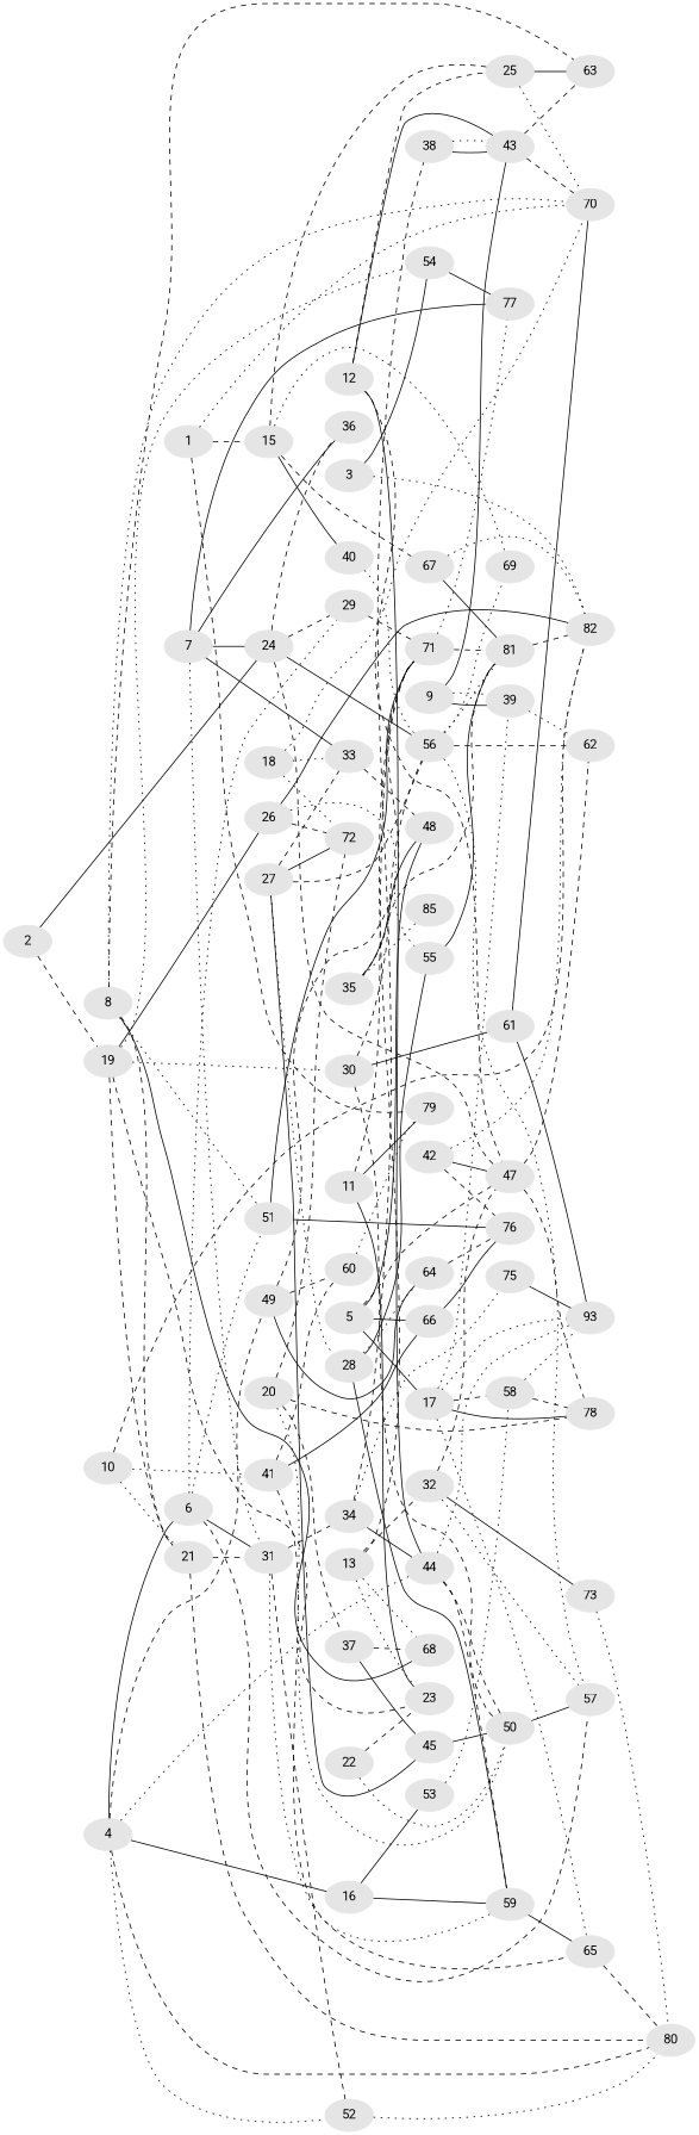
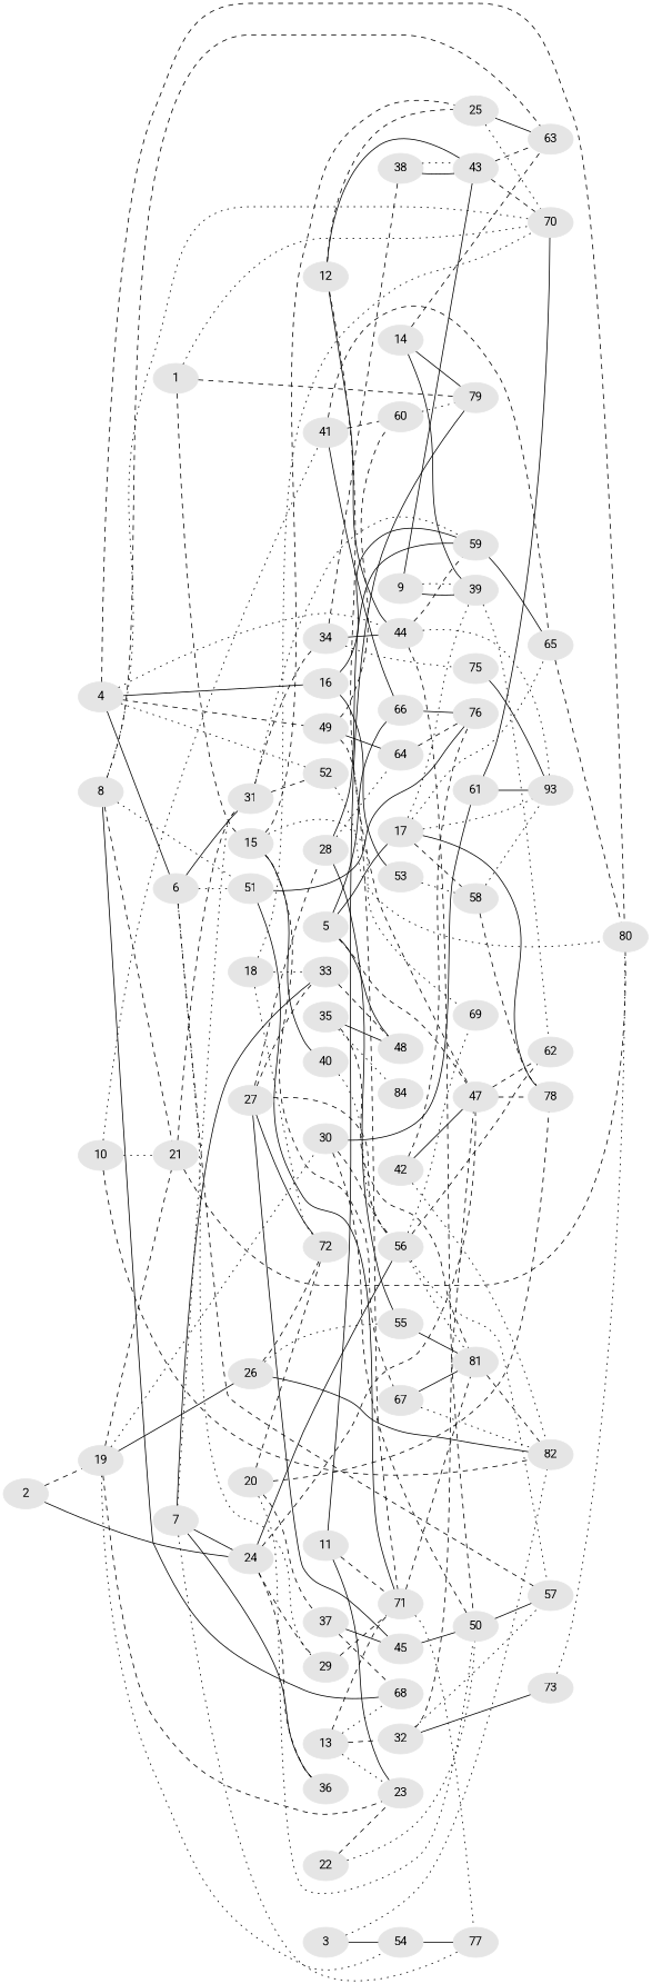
  graph {
    fontname=Roboto
    rankdir=LR
    node [color=gray90 fontname=Roboto style=filled]
    edge [fontname=Roboto style=dashed]
    1
    15
    70
    79
    25
    40
    67
    69
    2
    19
    24
    54
    21
    23
    26
    30
    56
    29
    47
    36
    57
    81
    62
    3
    82
    77
    4
    6
    16
    44
    49
    52
    80
    31
    51
    53
    59
    71
    n39 [label=93]
    50
    64
    60
    5
    17
    48
    66
    39
    58
    65
    78
    76
    34
    7
    33
    8
    63
    68
    9
    43
    10
    41
    11
    12
    13
    32
    73
+   14
    18
    72
    55
    61
    20
    37
    45
    22
    27
    28
    38
    75
    35
-   84 [label=85]
+   84
    42
    1 -- 15
    1 -- 70 [style=dotted]
    1 -- 79
    15 -- 25
    15 -- 40 [style=solid]
    15 -- 67
    15 -- 69 [style=dotted]
    25 -- 70 [style=dotted]
    25 -- 63 [style=solid]
    40 -- 56 [style=dotted]
    67 -- 81 [style=solid]
    67 -- 82 [style=dotted]
    2 -- 19
    2 -- 24 [style=solid]
    19 -- 54 [style=dotted]
    19 -- 21
    19 -- 23
    19 -- 26 [style=solid]
    19 -- 30 [style=dotted]
    24 -- 56 [style=solid]
    24 -- 29
    24 -- 47
    24 -- 36
    54 -- 77 [style=solid]
    21 -- 80
    21 -- 31
    26 -- 82 [style=solid]
    26 -- 72
    26 -- 55 [style=dotted]
    30 -- 56
    30 -- 50
    30 -- 61 [style=solid]
    56 -- 69 [style=dotted]
    56 -- 57 [style=dotted]
    56 -- 81 [style=dotted]
    56 -- 62
    29 -- 71
    47 -- 62
    47 -- 78
    81 -- 82
    3 -- 54 [style=solid]
    3 -- 82 [style=dotted]
    4 -- 6 [style=solid]
    4 -- 16 [style=solid]
    4 -- 44 [style=dotted]
    4 -- 49
    4 -- 52 [style=dotted]
    4 -- 80
    6 -- 29 [style=dotted]
    6 -- 57
    6 -- 31 [style=solid]
    6 -- 51 [style=dotted]
    16 -- 53 [style=solid]
    16 -- 59 [style=solid]
    44 -- 59
    44 -- n39 [style=dotted]
    44 -- 50
    49 -- 71
    49 -- 64 [style=solid]
    49 -- 60
    52 -- 80 [style=dotted]
    31 -- 52
    31 -- 59 [style=dotted]
    31 -- 34
    51 -- 71 [style=solid]
    51 -- 76 [style=solid]
    53 -- 58 [style=dotted]
    59 -- 65 [style=solid]
    71 -- 81
    71 -- 77 [style=dotted]
    50 -- 57 [style=solid]
    64 -- 76
    60 -- 79 [style=dotted]
    5 -- 47
    5 -- 17 [style=solid]
    5 -- 48 [style=solid]
    5 -- 66 [style=solid]
    17 -- n39 [style=dotted]
    17 -- 39 [style=dotted]
    17 -- 58
    17 -- 65 [style=dotted]
    17 -- 78 [style=solid]
    66 -- 76 [style=solid]
    39 -- 62 [style=dotted]
    58 -- n39 [style=dotted]
    58 -- 78
    65 -- 80
    34 -- 44 [style=solid]
    34 -- 38
    34 -- 75 [style=dotted]
    7 -- 24 [style=solid]
    7 -- 36 [style=solid]
-   7 -- 77 [style=solid]
+   7 -- 77 [style=dotted]
    7 -- 31 [style=dotted]
    7 -- 33 [style=solid]
    33 -- 48
    8 -- 70 [style=dotted]
    8 -- 21
    8 -- 51 [style=dotted]
    8 -- 63
    8 -- 68 [style=solid]
    9 -- 39 [style=solid]
    9 -- 39 [style=dotted]
    9 -- 43 [style=solid]
    43 -- 70
    43 -- 63
    10 -- 21 [style=dotted]
    10 -- 82
    10 -- 41 [style=dotted]
    41 -- 60
    41 -- 66 [style=solid]
    41 -- 65
    11 -- 79 [style=solid]
    11 -- 23 [style=solid]
    11 -- 71
    12 -- 25
    12 -- 47
    12 -- 44 [style=solid]
    12 -- 43 [style=solid]
    13 -- 23 [style=dotted]
    13 -- 71
    13 -- 68 [style=dotted]
    13 -- 32
    32 -- 47
    32 -- 57 [style=dotted]
    32 -- 73 [style=solid]
    73 -- 80 [style=dotted]
+   14 -- 79 [style=solid]
+   14 -- 39 [style=solid]
+   14 -- 63
    18 -- 70 [style=dotted]
    18 -- 33 [style=dotted]
    18 -- 72 [style=dotted]
    55 -- 81 [style=solid]
    61 -- 70 [style=solid]
    61 -- n39 [style=solid]
    20 -- 50 [style=dotted]
    20 -- 78
    20 -- 72
    20 -- 37
    37 -- 68
    37 -- 45 [style=solid]
    45 -- 50 [style=solid]
    22 -- 23
    22 -- 50 [style=dotted]
    27 -- 56
    27 -- 33
    27 -- 72 [style=solid]
    27 -- 45 [style=solid]
-   27 -- 28 [style=dotted]
+   27 -- 28
    28 -- 59 [style=solid]
    28 -- 64 [style=dotted]
    28 -- 55 [style=solid]
    38 -- 43 [style=solid]
    38 -- 43 [style=dotted]
    75 -- n39 [style=solid]
    35 -- 81
    35 -- 48 [style=solid]
    35 -- 84 [style=dotted]
    42 -- 47 [style=solid]
    42 -- 82 [style=dotted]
    42 -- 76
  }
